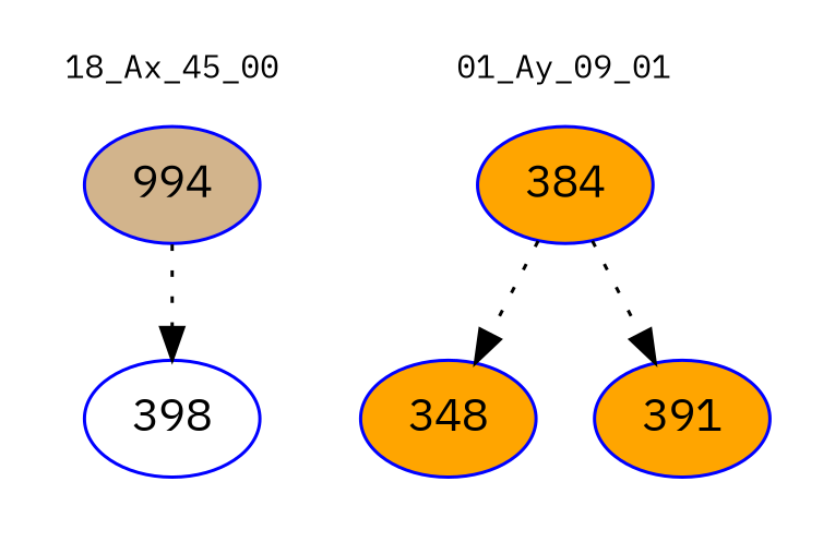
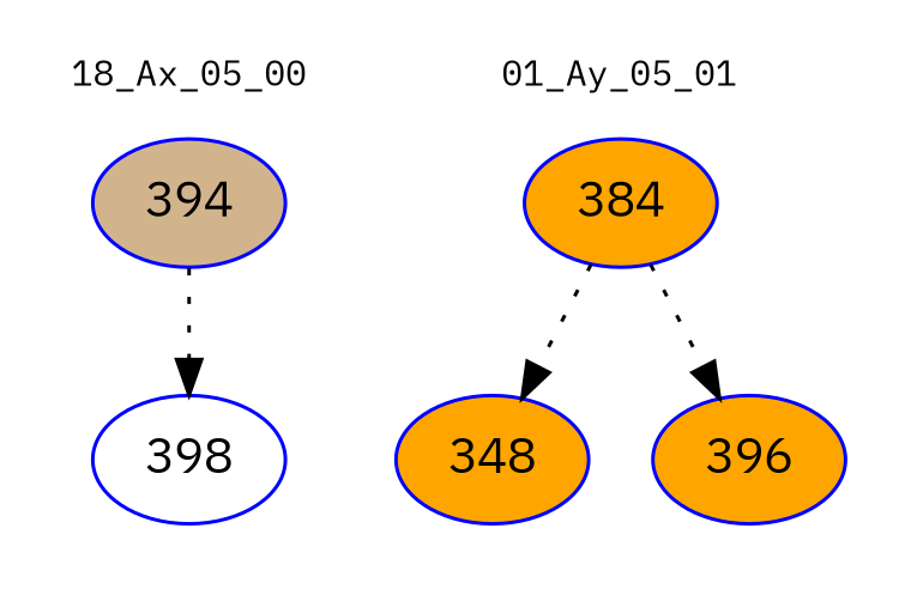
  digraph {
    fontname="IBM Plex Mono"
    node [color=blue fillcolor=orange fontname="IBM Plex Mono" style=filled]
    edge [color=black fontname="IBM Plex Mono" style=dotted]
-   n1 [fillcolor=tan label=994]
+   n1 [fillcolor=tan label=394]
    n2 [fillcolor=white label=398]
    n3 [label=384]
    n4 [label=348]
-   n5 [label=391]
+   n5 [label=396]
    subgraph cluster_1 {
      color=white
      fontsize=10
-     label="18_Ax_45_00"
+     label="18_Ax_05_00"
      n1
      n2
    }
    subgraph cluster_2 {
      color=white
      fontsize=10
-     label="01_Ay_09_01"
+     label="01_Ay_05_01"
      n3
      n4
      n5
    }
    n1 -> n2
    n3 -> n4
    n3 -> n5
  }
